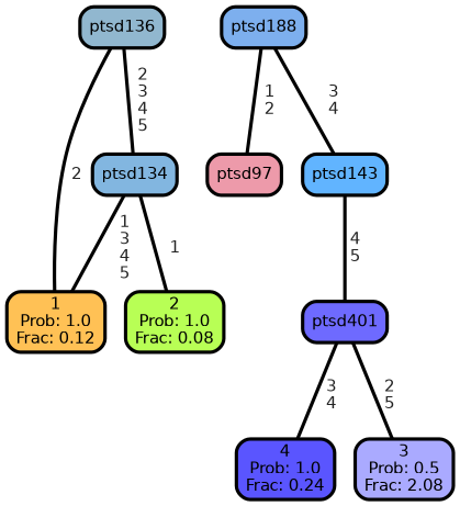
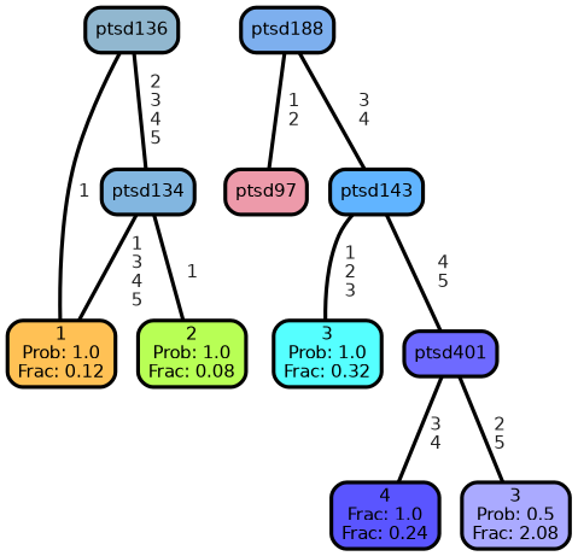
  graph {
    ranksep="0 equally"
    splines=straight
    node [color=black fontcolor=black fontname=helvetica penwidth=3 shape=box style="filled, rounded"]
    edge [color=black fontcolor=grey14 fontname=helvetica fontweight=bold penwidth=3]
    n1 [fillcolor="#ffc155" label="1\nProb: 1.0\nFrac: 0.12"]
    n2 [fillcolor="#91b7cf" label=ptsd136]
    n3 [fillcolor="#82b6e0" label=ptsd134]
    n4 [fillcolor="#b8ff55" label="2\nProb: 1.0\nFrac: 0.08"]
    n5 [fillcolor="#7dafee" label=ptsd188]
    n6 [fillcolor="#ed9aaa" label=ptsd97]
    n7 [fillcolor="#61b4ff" label=ptsd143]
+   n8 [fillcolor="#55ffff" label="3\nProb: 1.0\nFrac: 0.32"]
    n9 [fillcolor="#6e6aff" label=ptsd401]
-   n10 [fillcolor="#5a55ff" label="4\nProb: 1.0\nFrac: 0.24"]
+   n10 [fillcolor="#5a55ff" label="4\nFrac: 1.0\nFrac: 0.24"]
    n11 [fillcolor="#aaaaff" label="3\nProb: 0.5\nFrac: 2.08"]
    subgraph sub_1 {
      rank=same
    }
-   n2 -- n1 [label=" 2"]
+   n2 -- n1 [label=" 1"]
    n2 -- n3 [label=" 2\n 3\n 4\n 5"]
    n3 -- n1 [label=" 1\n 3\n 4\n 5"]
    n3 -- n4 [label=" 1"]
    n5 -- n6 [label=" 1\n 2"]
    n5 -- n7 [label=" 3\n 4"]
+   n7 -- n8 [label=" 1\n 2\n 3"]
    n7 -- n9 [label=" 4\n 5"]
    n9 -- n10 [label=" 3\n 4"]
    n9 -- n11 [label=" 2\n 5"]
  }
